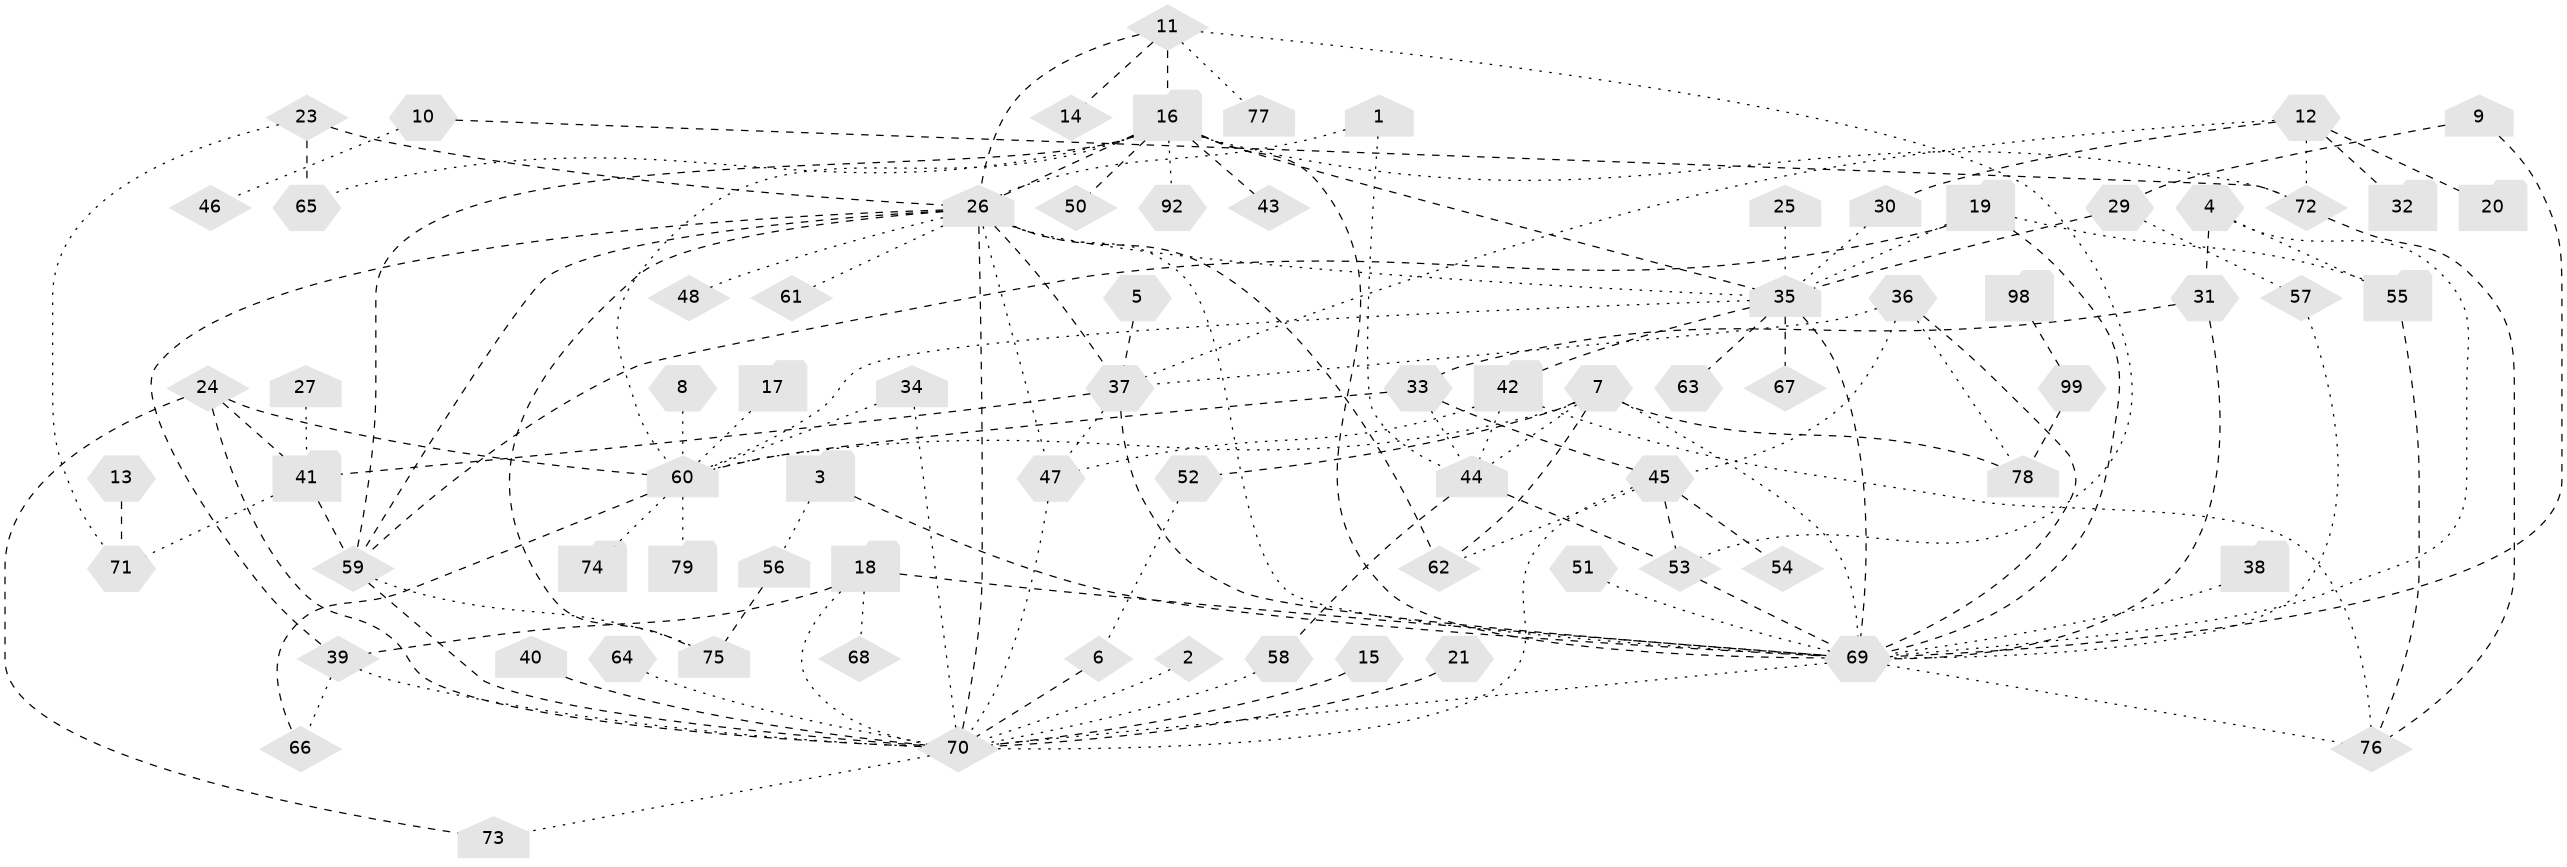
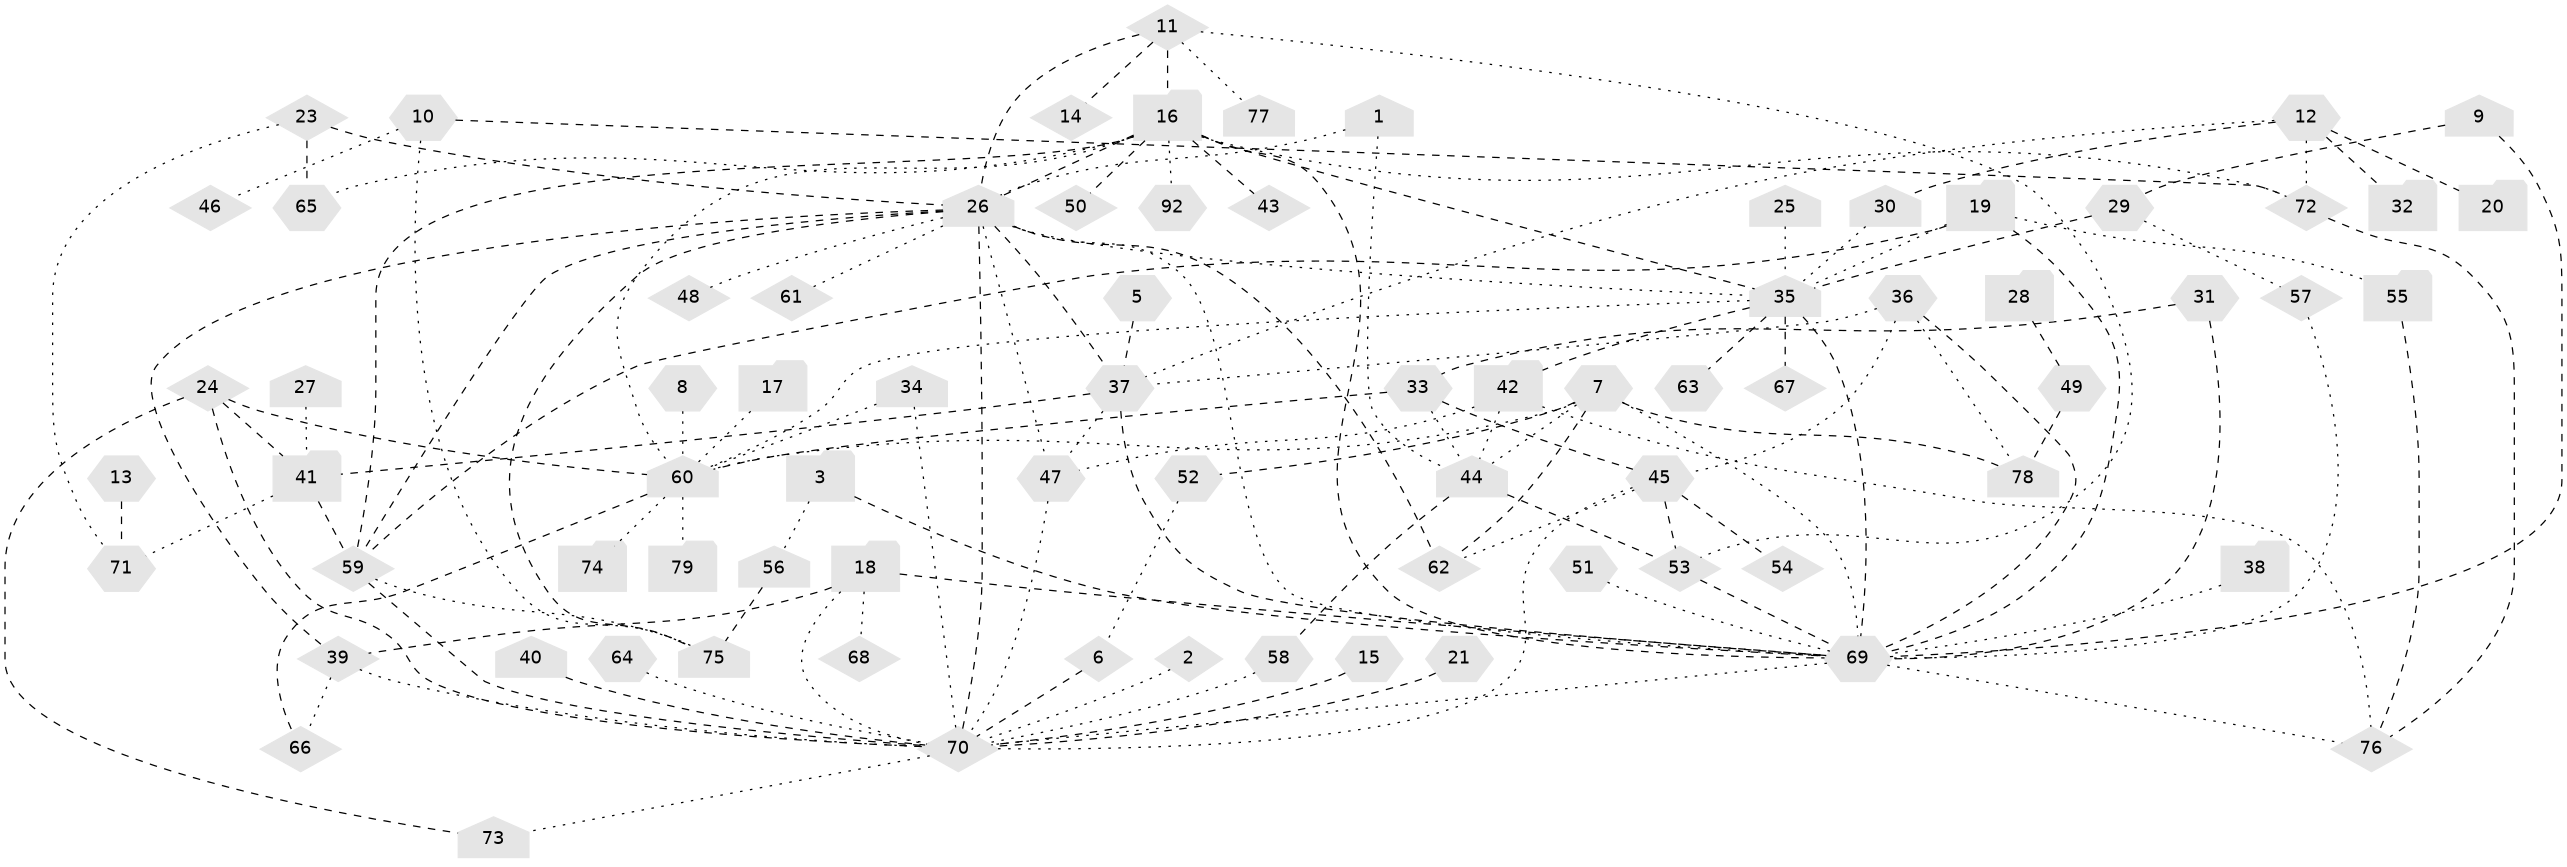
  graph {
    fontname="DejaVu Sans"
    node [color=gray90 fontname="DejaVu Sans" shape=hexagon style=filled]
    edge [fontname="DejaVu Sans" style=dashed weight=1.0]
    1 [shape=house]
    26 [shape=house]
    44 [shape=house]
    70 [shape=diamond]
    69
    37
    62 [shape=diamond]
    75 [shape=house]
    35 [shape=house]
    59 [shape=diamond]
    39 [shape=diamond]
    47
    48 [shape=diamond]
    61 [shape=diamond]
    53 [shape=diamond]
    58
    2 [shape=diamond]
    73 [shape=house]
    3 [shape=folder]
    56 [shape=house]
    76 [shape=diamond]
-   4
    31
    55 [shape=folder]
    33
    5
    41 [shape=folder]
    60 [shape=house]
    66 [shape=diamond]
    74 [shape=folder]
    79 [shape=folder]
    6 [shape=diamond]
    7
    52
    78 [shape=house]
    8
    9 [shape=house]
    29
    57 [shape=diamond]
    46 [shape=diamond]
    10
    72 [shape=diamond]
    11 [shape=diamond]
    14 [shape=diamond]
    16 [shape=folder]
    77 [shape=house]
    n47 [label=92]
    43 [shape=diamond]
    50 [shape=diamond]
    65
    12
    20 [shape=folder]
    30 [shape=house]
    32 [shape=folder]
    13
    71
    15
    42 [shape=folder]
    63
    67 [shape=diamond]
    17 [shape=folder]
    18 [shape=folder]
    68 [shape=diamond]
    19 [shape=folder]
    21
    23 [shape=diamond]
    24 [shape=diamond]
    25 [shape=house]
    27 [shape=house]
-   28 [shape=folder label=98]
-   49 [label=99]
+   28 [shape=folder]
+   49
    45
    54 [shape=diamond]
    34 [shape=house]
    36
    38 [shape=folder]
    40 [shape=house]
    51
    64
    1 -- 26 [style=dotted]
    1 -- 44 [style=dotted]
    26 -- 70
    26 -- 69 [style=dotted]
    26 -- 37
    26 -- 62
    26 -- 75
    26 -- 35 [style=dotted]
    26 -- 59 [weight=2.0]
    26 -- 39
    26 -- 47 [style=dotted weight=2.0]
    26 -- 48 [style=dotted]
    26 -- 61 [style=dotted]
    44 -- 53
    44 -- 58
    70 -- 73 [style=dotted]
    69 -- 70 [style=dotted weight=2.0]
    69 -- 76 [style=dotted]
    37 -- 69
    37 -- 47 [style=dotted]
    37 -- 41
    35 -- 69
    35 -- 60 [style=dotted]
    35 -- 42
    35 -- 63
    35 -- 67
    59 -- 70
    59 -- 75 [style=dotted]
    39 -- 70 [style=dotted weight=2.0]
    39 -- 66 [style=dotted]
    47 -- 70 [style=dotted]
    53 -- 69
    58 -- 70 [style=dotted]
    2 -- 70 [style=dotted]
    3 -- 69
    3 -- 56 [style=dotted]
    56 -- 75
-   4 -- 69 [style=dotted]
-   4 -- 31
-   4 -- 55 [style=dotted]
    31 -- 69
    31 -- 33
    55 -- 76
    33 -- 44 [style=dotted]
    33 -- 60
    33 -- 45
    5 -- 37
    41 -- 59
    41 -- 71 [style=dotted]
    60 -- 66
    60 -- 74 [style=dotted]
    60 -- 79 [style=dotted]
    6 -- 70
    7 -- 44 [style=dotted]
    7 -- 69 [style=dotted]
    7 -- 62
    7 -- 60 [style=dotted]
    7 -- 52
    7 -- 78
    52 -- 6 [style=dotted]
    8 -- 60 [style=dotted]
    9 -- 69
    9 -- 29
    29 -- 35 [weight=2.0]
    29 -- 57 [style=dotted]
    57 -- 69 [style=dotted]
+   10 -- 75 [style=dotted]
    10 -- 46 [style=dotted]
    10 -- 72
    72 -- 76
    11 -- 26
    11 -- 53 [style=dotted]
    11 -- 14
    11 -- 16
    11 -- 77 [style=dotted]
    16 -- 26
    16 -- 69
    16 -- 35
    16 -- 59
    16 -- 60 [style=dotted]
    16 -- 72 [style=dotted]
    16 -- n47 [style=dotted]
    16 -- 43
    16 -- 50
    16 -- 65 [style=dotted]
    12 -- 37 [style=dotted]
    12 -- 72 [style=dotted]
    12 -- 20
    12 -- 30
    12 -- 32
    30 -- 35 [style=dotted]
    13 -- 71
    15 -- 70
    42 -- 44 [style=dotted]
    42 -- 47 [style=dotted]
    42 -- 76 [style=dotted]
    17 -- 60 [style=dotted]
    18 -- 70 [style=dotted weight=2.0]
    18 -- 69
    18 -- 39
    18 -- 68 [style=dotted]
    19 -- 69
    19 -- 35 [style=dotted]
    19 -- 59
    19 -- 55 [style=dotted]
    21 -- 70
    23 -- 26
    23 -- 65
    23 -- 71 [style=dotted]
    24 -- 70
    24 -- 73
    24 -- 41
    24 -- 60
    25 -- 35 [style=dotted]
    27 -- 41 [style=dotted]
    28 -- 49
    49 -- 78
    45 -- 70 [style=dotted]
    45 -- 62 [style=dotted]
    45 -- 53
    45 -- 54
    34 -- 70 [style=dotted]
    34 -- 60 [style=dotted]
    36 -- 69
    36 -- 37 [style=dotted]
    36 -- 78 [style=dotted]
    36 -- 45 [style=dotted]
    38 -- 69 [style=dotted]
    40 -- 70
    51 -- 69 [style=dotted]
    64 -- 70 [style=dotted]
  }
